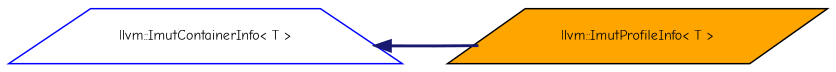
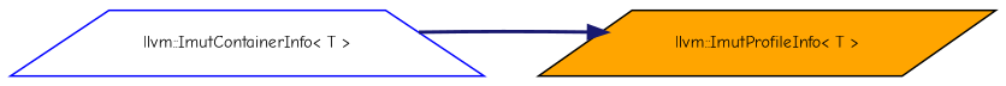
  digraph {
    rankdir=LR
    fontname="Comic Neue"
    node [fontname="Comic Neue" fontsize=10 style=filled]
    n1 [color=blue fillcolor=white fontcolor=black height=0.2 label="llvm::ImutContainerInfo\< T \>" shape=trapezium width=0.4]
    n2 [color=black height=0.2 label="llvm::ImutProfileInfo\< T \>" shape=parallelogram width=0.4 fillcolor=orange]
-   n1 -> n2 [color=midnightblue dir=back fontname="Comic Neue" fontsize=10 labelfontname=Helvetica labelfontsize=10 style=bold]
+   n2 -> n1 [color=midnightblue dir=back fontname="Comic Neue" fontsize=10 labelfontname=Helvetica labelfontsize=10 style=bold]
  }
